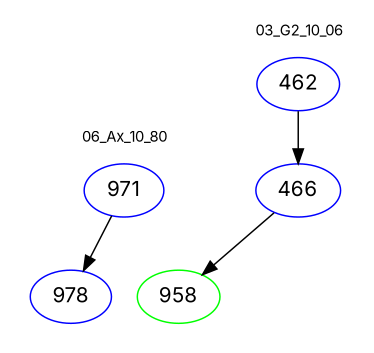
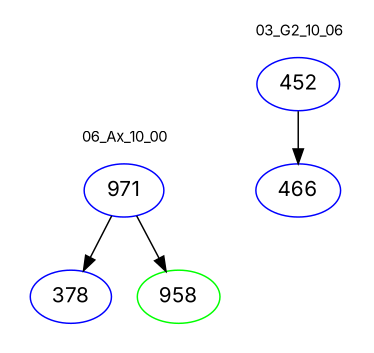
  digraph {
    fontname=Inter
    node [color=blue fontname=Inter]
    edge [color=black fontname=Inter]
    n1 [label=971]
    n2 [color=green label=958]
-   n3 [label=978]
-   n4 [label=462]
+   n3 [label=378]
+   n4 [label=452]
    n5 [label=466]
    subgraph cluster_1 {
      color=white
      fontsize=10
-     label="06_Ax_10_80"
+     label="06_Ax_10_00"
      n1
      n2
      n3
    }
    subgraph cluster_2 {
      color=white
      fontsize=10
      label="03_G2_10_06"
      n4
      n5
    }
-   n5 -> n2
+   n1 -> n2
    n1 -> n3
    n4 -> n5
  }
